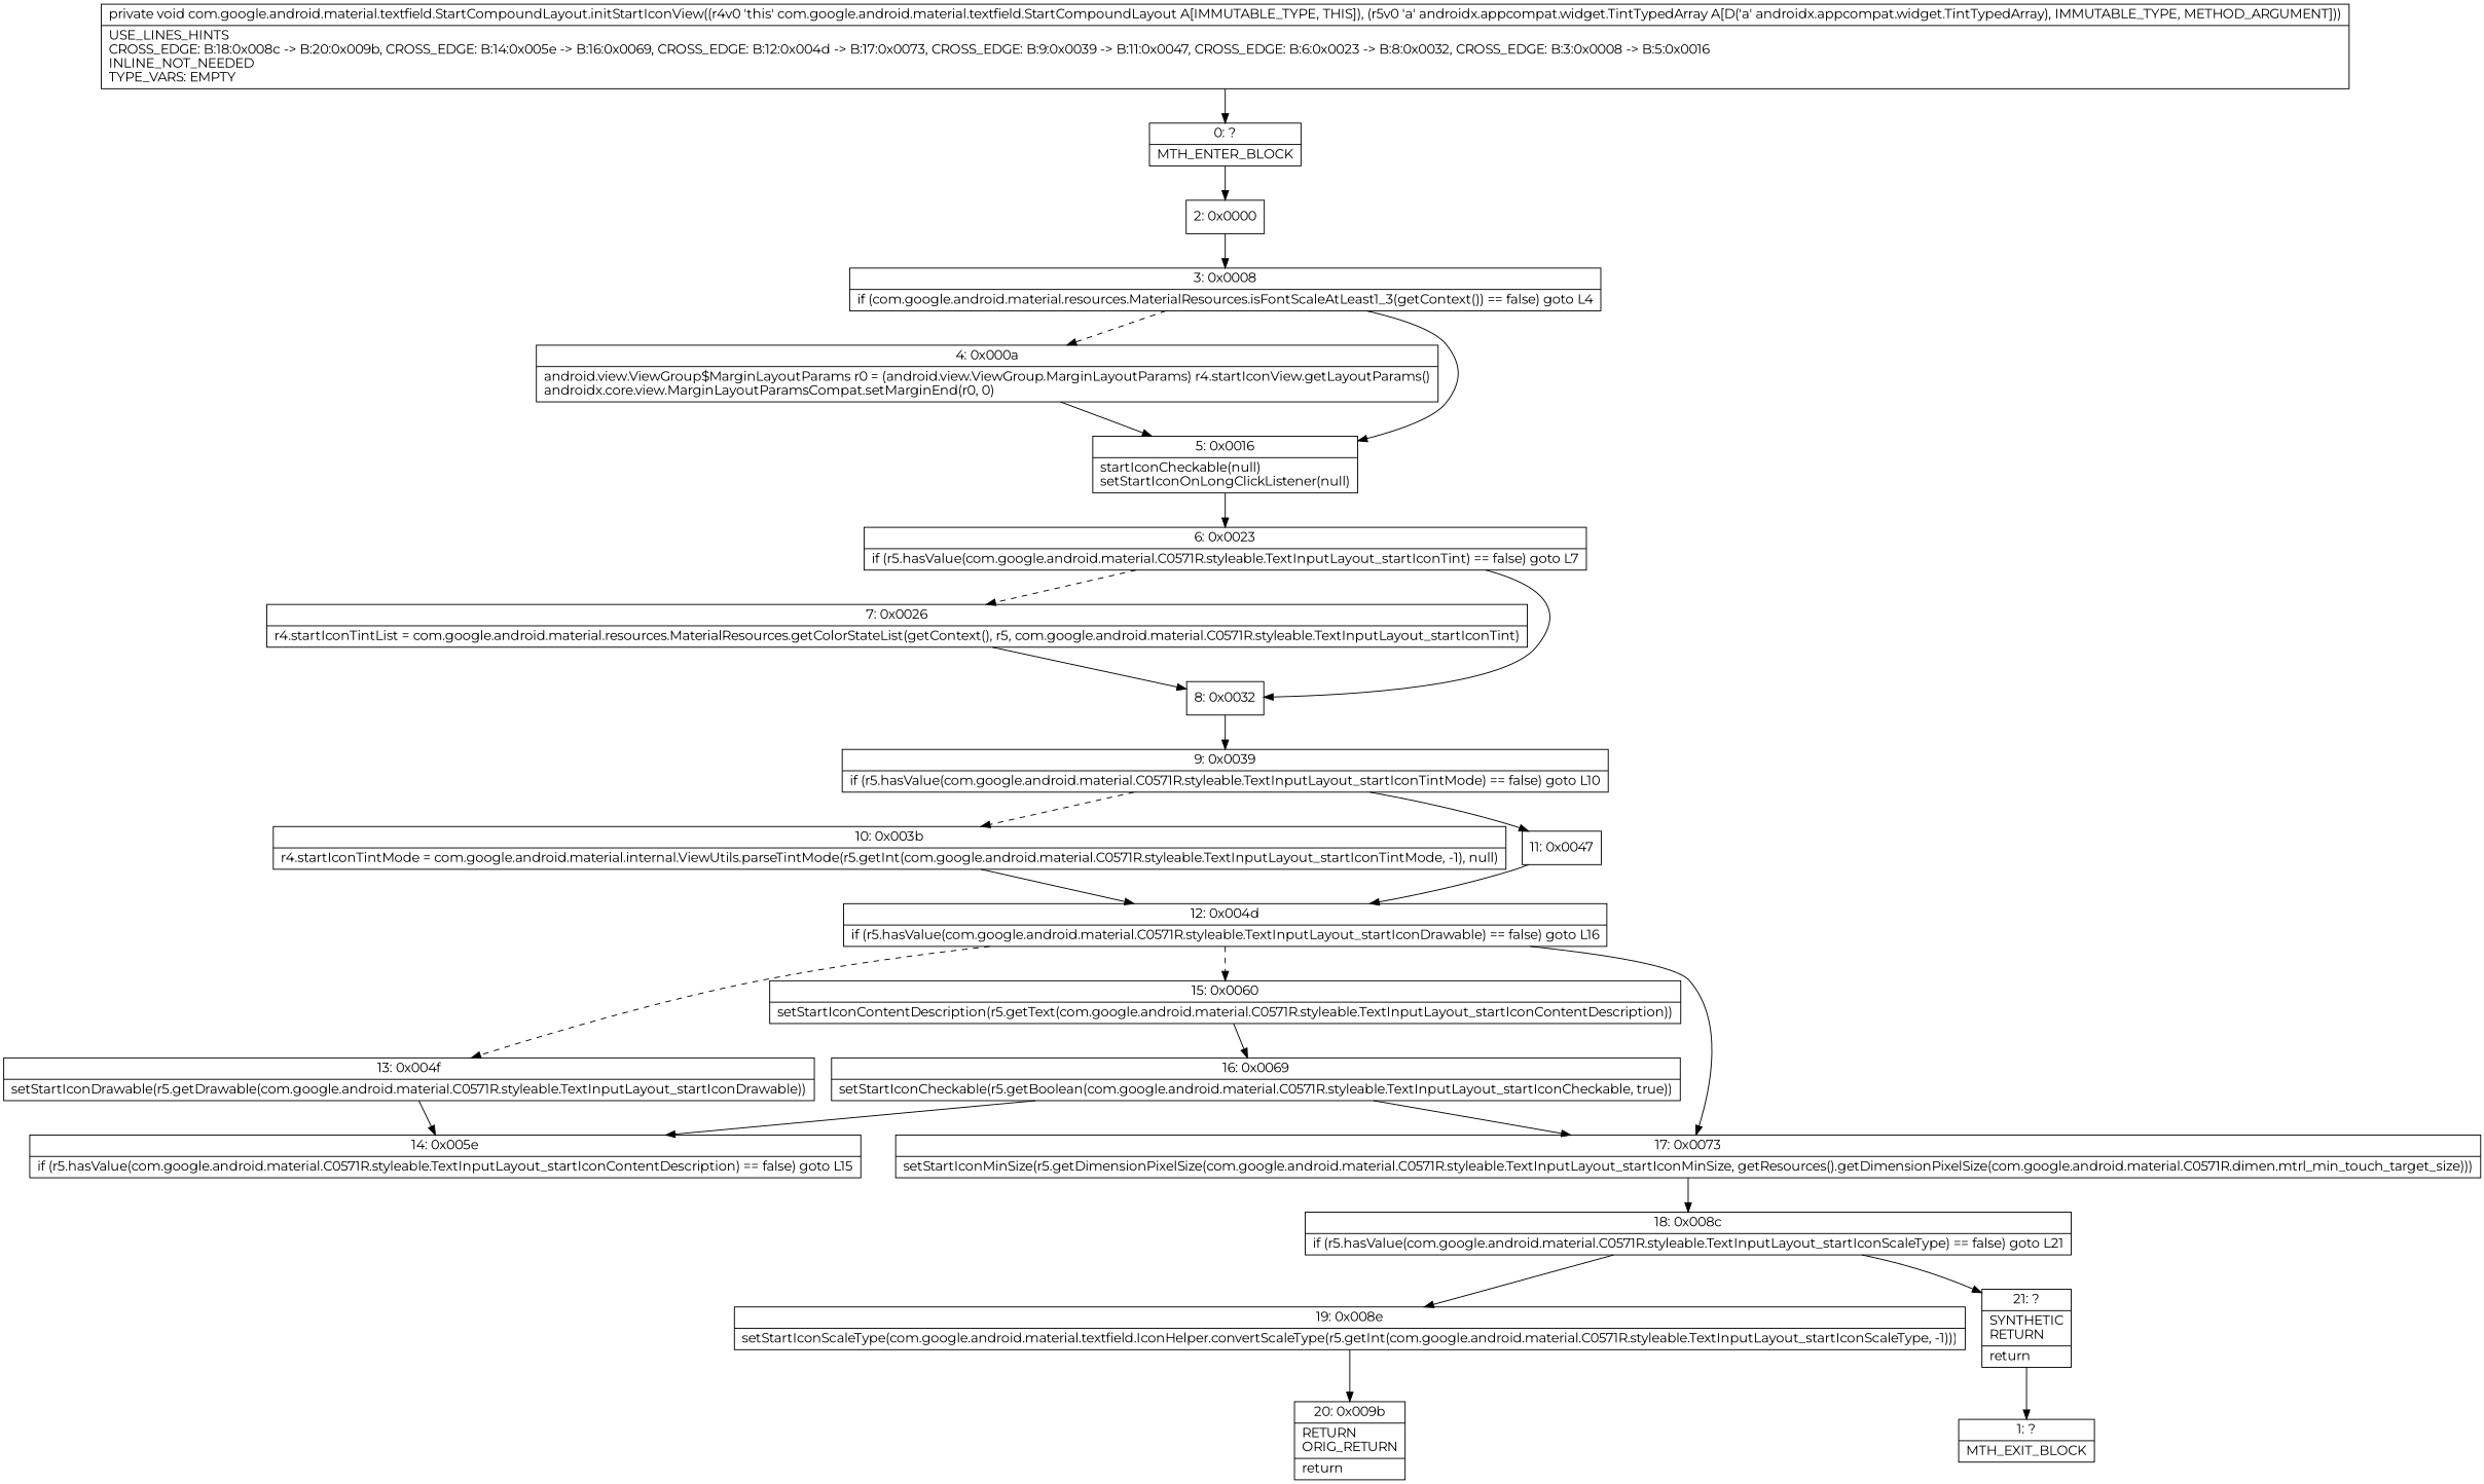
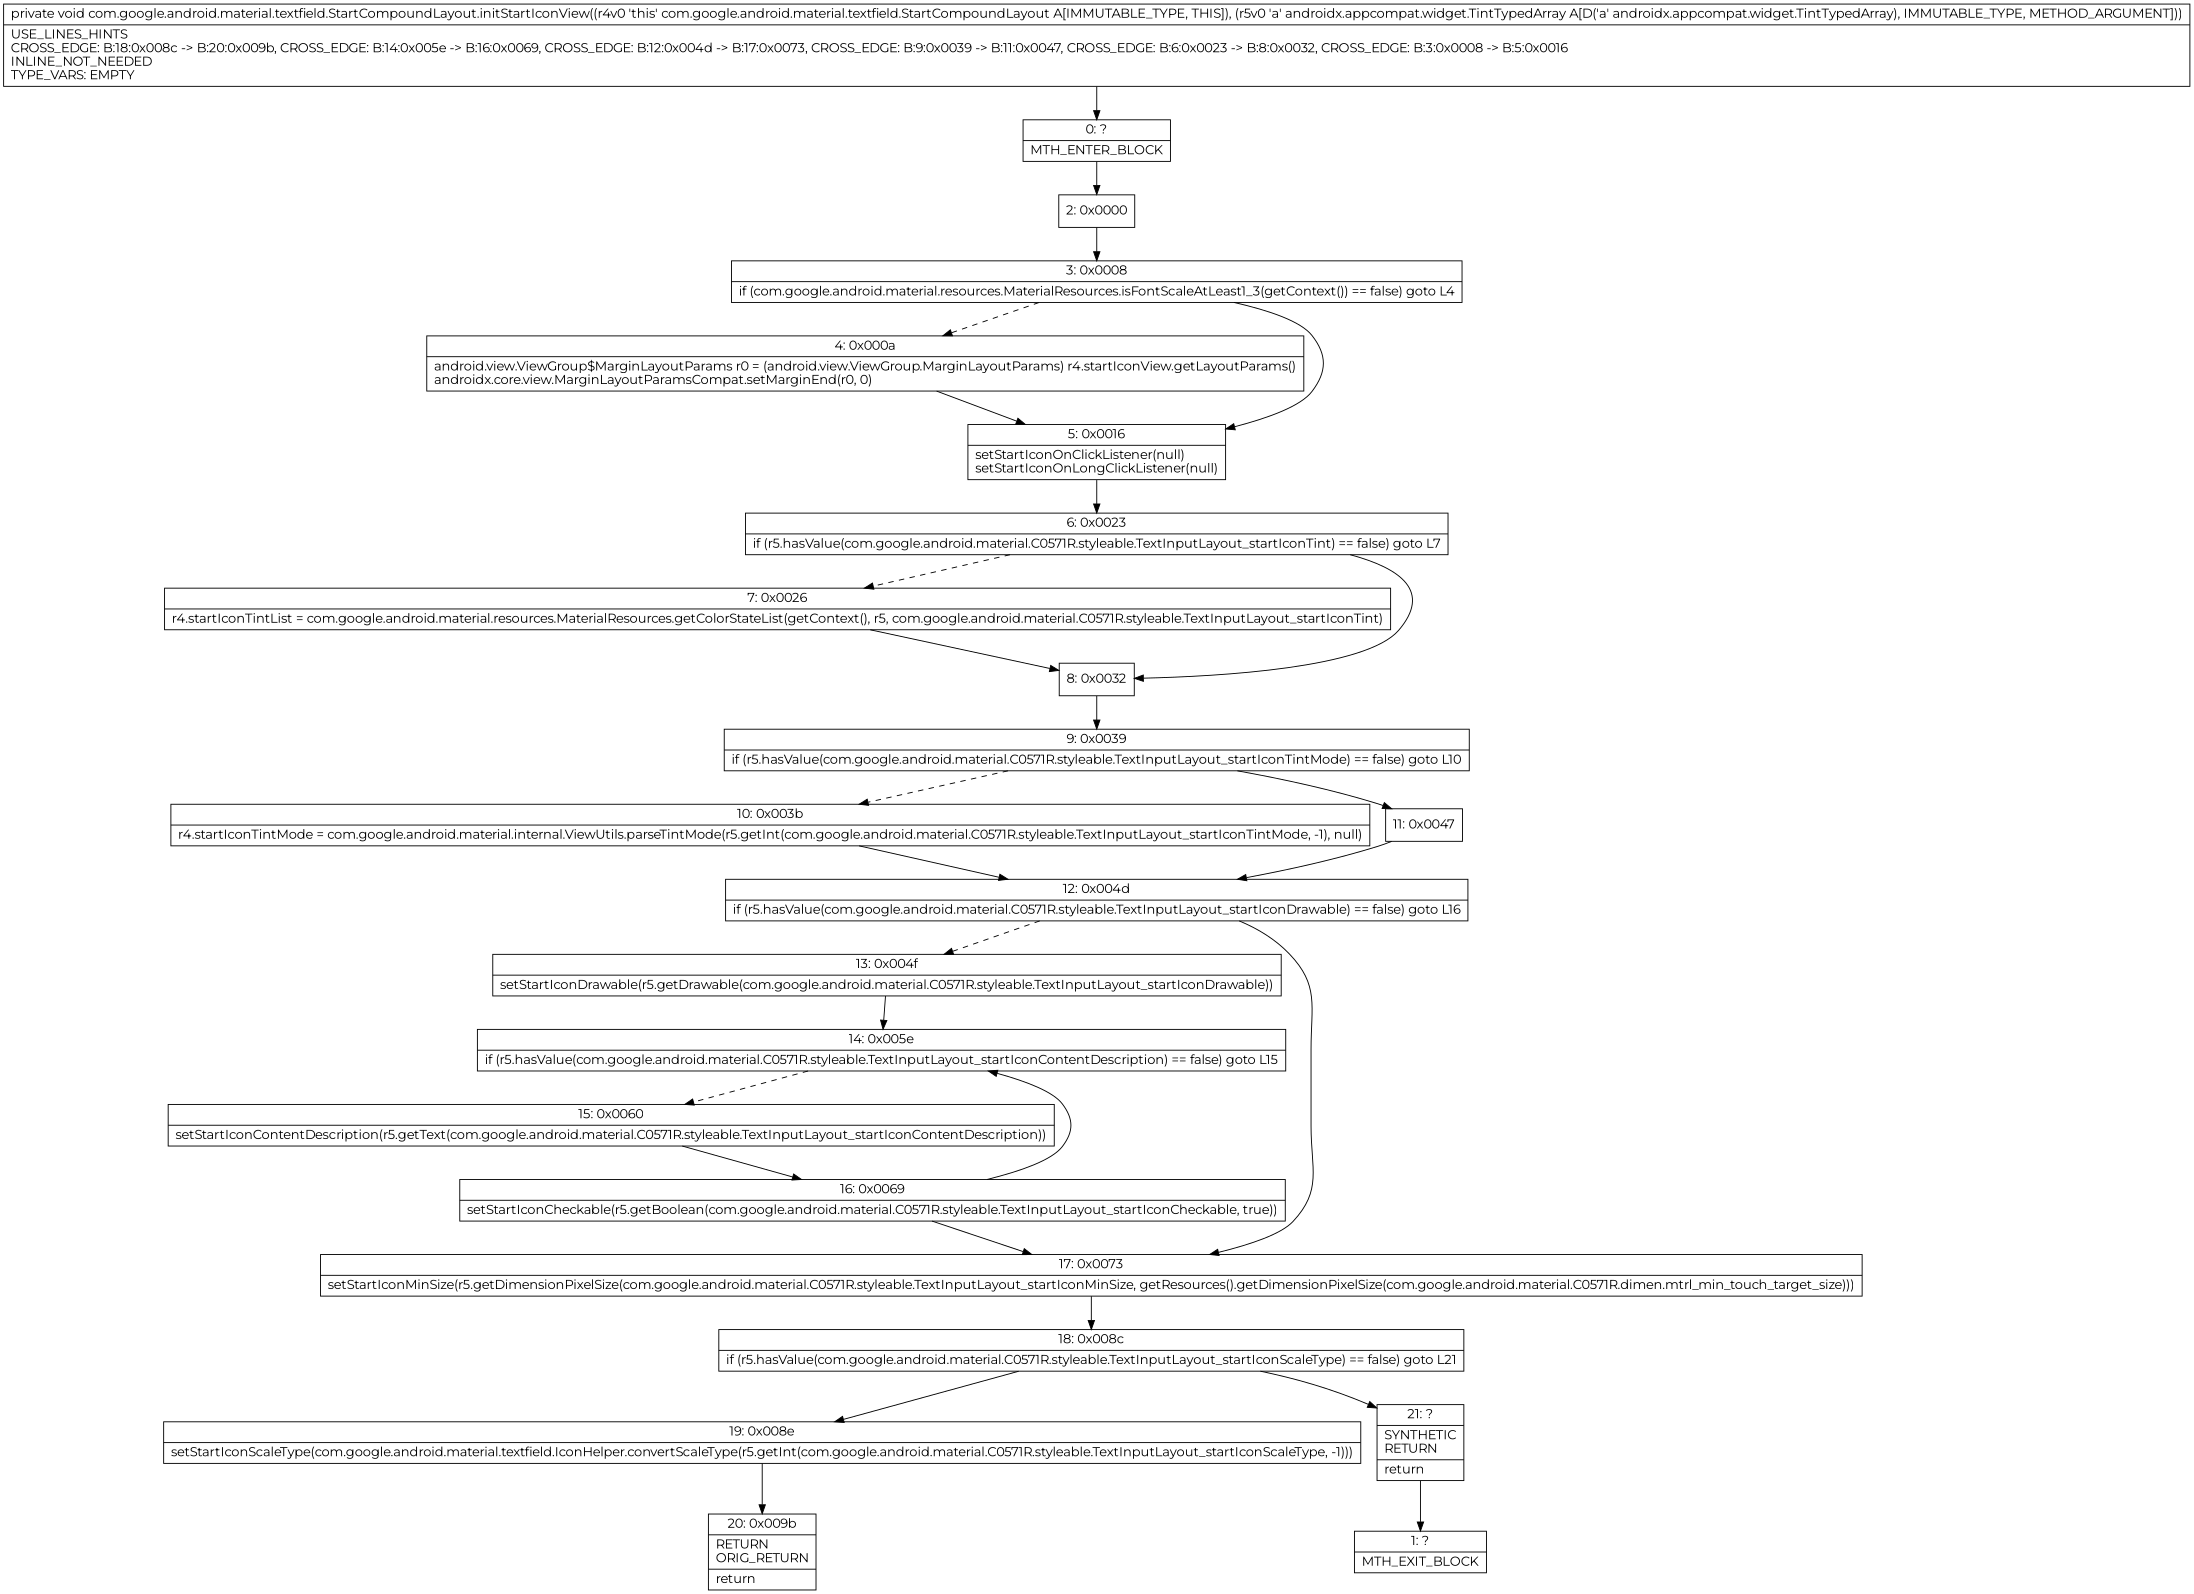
  digraph {
    fontname=Montserrat
    node [fontname=Montserrat shape=record]
    edge [fontname=Montserrat]
    n1 [label="{0\:\ ?|MTH_ENTER_BLOCK\l}"]
    n2 [label="{2\:\ 0x0000}"]
    n3 [label="{3\:\ 0x0008|if (com.google.android.material.resources.MaterialResources.isFontScaleAtLeast1_3(getContext()) == false) goto L4\l}"]
    n4 [label="{4\:\ 0x000a|android.view.ViewGroup$MarginLayoutParams r0 = (android.view.ViewGroup.MarginLayoutParams) r4.startIconView.getLayoutParams()\landroidx.core.view.MarginLayoutParamsCompat.setMarginEnd(r0, 0)\l}"]
-   n5 [label="{5\:\ 0x0016|startIconCheckable(null)\lsetStartIconOnLongClickListener(null)\l}"]
+   n5 [label="{5\:\ 0x0016|setStartIconOnClickListener(null)\lsetStartIconOnLongClickListener(null)\l}"]
    n6 [label="{6\:\ 0x0023|if (r5.hasValue(com.google.android.material.C0571R.styleable.TextInputLayout_startIconTint) == false) goto L7\l}"]
    n7 [label="{7\:\ 0x0026|r4.startIconTintList = com.google.android.material.resources.MaterialResources.getColorStateList(getContext(), r5, com.google.android.material.C0571R.styleable.TextInputLayout_startIconTint)\l}"]
    n8 [label="{8\:\ 0x0032}"]
    n9 [label="{9\:\ 0x0039|if (r5.hasValue(com.google.android.material.C0571R.styleable.TextInputLayout_startIconTintMode) == false) goto L10\l}"]
    n10 [label="{10\:\ 0x003b|r4.startIconTintMode = com.google.android.material.internal.ViewUtils.parseTintMode(r5.getInt(com.google.android.material.C0571R.styleable.TextInputLayout_startIconTintMode, \-1), null)\l}"]
    n11 [label="{11\:\ 0x0047}"]
    n12 [label="{12\:\ 0x004d|if (r5.hasValue(com.google.android.material.C0571R.styleable.TextInputLayout_startIconDrawable) == false) goto L16\l}"]
    n13 [label="{13\:\ 0x004f|setStartIconDrawable(r5.getDrawable(com.google.android.material.C0571R.styleable.TextInputLayout_startIconDrawable))\l}"]
    n14 [label="{17\:\ 0x0073|setStartIconMinSize(r5.getDimensionPixelSize(com.google.android.material.C0571R.styleable.TextInputLayout_startIconMinSize, getResources().getDimensionPixelSize(com.google.android.material.C0571R.dimen.mtrl_min_touch_target_size)))\l}"]
    n15 [label="{14\:\ 0x005e|if (r5.hasValue(com.google.android.material.C0571R.styleable.TextInputLayout_startIconContentDescription) == false) goto L15\l}"]
    n16 [label="{18\:\ 0x008c|if (r5.hasValue(com.google.android.material.C0571R.styleable.TextInputLayout_startIconScaleType) == false) goto L21\l}"]
    n17 [label="{15\:\ 0x0060|setStartIconContentDescription(r5.getText(com.google.android.material.C0571R.styleable.TextInputLayout_startIconContentDescription))\l}"]
    n18 [label="{16\:\ 0x0069|setStartIconCheckable(r5.getBoolean(com.google.android.material.C0571R.styleable.TextInputLayout_startIconCheckable, true))\l}"]
    n19 [label="{19\:\ 0x008e|setStartIconScaleType(com.google.android.material.textfield.IconHelper.convertScaleType(r5.getInt(com.google.android.material.C0571R.styleable.TextInputLayout_startIconScaleType, \-1)))\l}"]
    n20 [label="{21\:\ ?|SYNTHETIC\lRETURN\l|return\l}"]
    n21 [label="{20\:\ 0x009b|RETURN\lORIG_RETURN\l|return\l}"]
    n22 [label="{1\:\ ?|MTH_EXIT_BLOCK\l}"]
    n23 [label="{private void com.google.android.material.textfield.StartCompoundLayout.initStartIconView((r4v0 'this' com.google.android.material.textfield.StartCompoundLayout A[IMMUTABLE_TYPE, THIS]), (r5v0 'a' androidx.appcompat.widget.TintTypedArray A[D('a' androidx.appcompat.widget.TintTypedArray), IMMUTABLE_TYPE, METHOD_ARGUMENT]))  | USE_LINES_HINTS\lCROSS_EDGE: B:18:0x008c \-\> B:20:0x009b, CROSS_EDGE: B:14:0x005e \-\> B:16:0x0069, CROSS_EDGE: B:12:0x004d \-\> B:17:0x0073, CROSS_EDGE: B:9:0x0039 \-\> B:11:0x0047, CROSS_EDGE: B:6:0x0023 \-\> B:8:0x0032, CROSS_EDGE: B:3:0x0008 \-\> B:5:0x0016\lINLINE_NOT_NEEDED\lTYPE_VARS: EMPTY\l}"]
    n1 -> n2
    n2 -> n3
    n3 -> n4 [style=dashed]
    n3 -> n5
    n4 -> n5
    n5 -> n6
    n6 -> n7 [style=dashed]
    n6 -> n8
    n7 -> n8
    n8 -> n9
    n9 -> n10 [style=dashed]
    n9 -> n11
    n10 -> n12
    n11 -> n12
    n12 -> n13 [style=dashed]
    n12 -> n14
    n13 -> n15
    n14 -> n16
-   n12 -> n17 [style=dashed]
+   n15 -> n17 [style=dashed]
    n16 -> n19 [style=solid]
    n16 -> n20
    n17 -> n18
    n18 -> n14
    n18 -> n15
    n19 -> n21
    n20 -> n22
    n23 -> n1
  }
